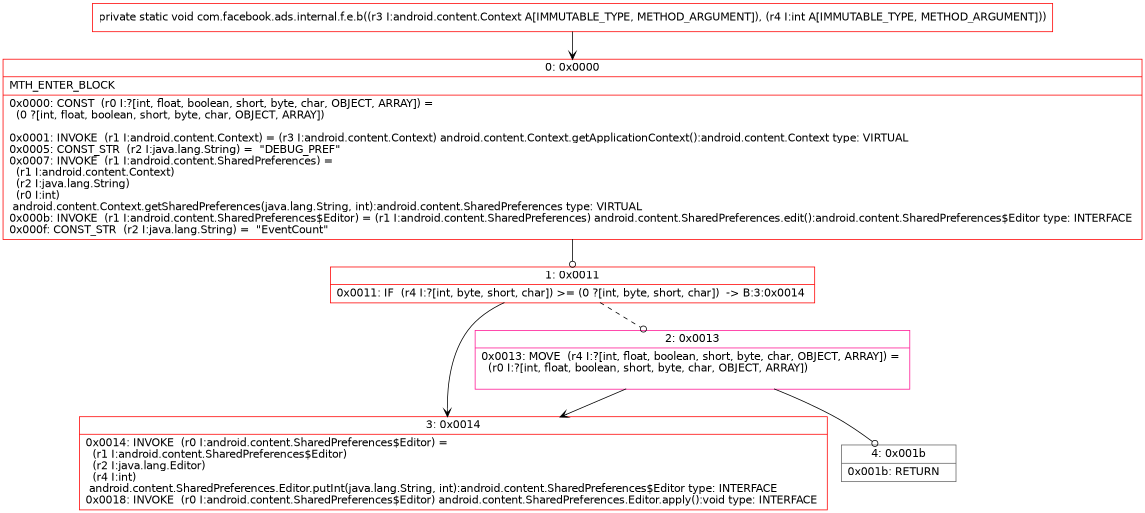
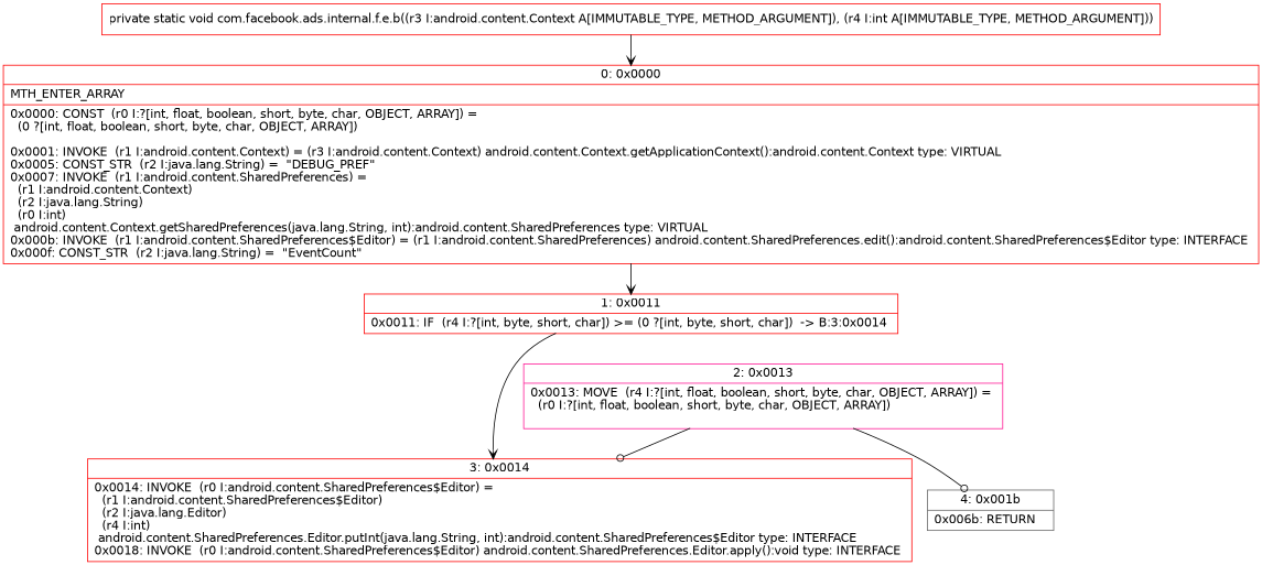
  digraph {
    fontname="DejaVu Sans"
    node [color=red fontname="DejaVu Sans" shape=record]
    edge [arrowhead=odot fontname="DejaVu Sans"]
-   n1 [label="{0\:\ 0x0000|MTH_ENTER_BLOCK\l|0x0000: CONST  (r0 I:?[int, float, boolean, short, byte, char, OBJECT, ARRAY]) = \l  (0 ?[int, float, boolean, short, byte, char, OBJECT, ARRAY])\l \l0x0001: INVOKE  (r1 I:android.content.Context) = (r3 I:android.content.Context) android.content.Context.getApplicationContext():android.content.Context type: VIRTUAL \l0x0005: CONST_STR  (r2 I:java.lang.String) =  \"DEBUG_PREF\" \l0x0007: INVOKE  (r1 I:android.content.SharedPreferences) = \l  (r1 I:android.content.Context)\l  (r2 I:java.lang.String)\l  (r0 I:int)\l android.content.Context.getSharedPreferences(java.lang.String, int):android.content.SharedPreferences type: VIRTUAL \l0x000b: INVOKE  (r1 I:android.content.SharedPreferences$Editor) = (r1 I:android.content.SharedPreferences) android.content.SharedPreferences.edit():android.content.SharedPreferences$Editor type: INTERFACE \l0x000f: CONST_STR  (r2 I:java.lang.String) =  \"EventCount\" \l}"]
+   n1 [label="{0\:\ 0x0000|MTH_ENTER_ARRAY\l|0x0000: CONST  (r0 I:?[int, float, boolean, short, byte, char, OBJECT, ARRAY]) = \l  (0 ?[int, float, boolean, short, byte, char, OBJECT, ARRAY])\l \l0x0001: INVOKE  (r1 I:android.content.Context) = (r3 I:android.content.Context) android.content.Context.getApplicationContext():android.content.Context type: VIRTUAL \l0x0005: CONST_STR  (r2 I:java.lang.String) =  \"DEBUG_PREF\" \l0x0007: INVOKE  (r1 I:android.content.SharedPreferences) = \l  (r1 I:android.content.Context)\l  (r2 I:java.lang.String)\l  (r0 I:int)\l android.content.Context.getSharedPreferences(java.lang.String, int):android.content.SharedPreferences type: VIRTUAL \l0x000b: INVOKE  (r1 I:android.content.SharedPreferences$Editor) = (r1 I:android.content.SharedPreferences) android.content.SharedPreferences.edit():android.content.SharedPreferences$Editor type: INTERFACE \l0x000f: CONST_STR  (r2 I:java.lang.String) =  \"EventCount\" \l}"]
    n2 [label="{1\:\ 0x0011|0x0011: IF  (r4 I:?[int, byte, short, char]) \>= (0 ?[int, byte, short, char])  \-\> B:3:0x0014 \l}"]
    n3 [color=deeppink label="{2\:\ 0x0013|0x0013: MOVE  (r4 I:?[int, float, boolean, short, byte, char, OBJECT, ARRAY]) = \l  (r0 I:?[int, float, boolean, short, byte, char, OBJECT, ARRAY])\l \l}"]
    n4 [label="{3\:\ 0x0014|0x0014: INVOKE  (r0 I:android.content.SharedPreferences$Editor) = \l  (r1 I:android.content.SharedPreferences$Editor)\l  (r2 I:java.lang.Editor)\l  (r4 I:int)\l android.content.SharedPreferences.Editor.putInt(java.lang.String, int):android.content.SharedPreferences$Editor type: INTERFACE \l0x0018: INVOKE  (r0 I:android.content.SharedPreferences$Editor) android.content.SharedPreferences.Editor.apply():void type: INTERFACE \l}"]
-   n5 [color=gray40 label="{4\:\ 0x001b|0x001b: RETURN   \l}"]
+   n5 [color=gray40 label="{4\:\ 0x001b|0x006b: RETURN   \l}"]
    n6 [label="{private static void com.facebook.ads.internal.f.e.b((r3 I:android.content.Context A[IMMUTABLE_TYPE, METHOD_ARGUMENT]), (r4 I:int A[IMMUTABLE_TYPE, METHOD_ARGUMENT])) }"]
-   n1 -> n2
-   n2 -> n3 [style=dashed]
+   n1 -> n2 [arrowhead=vee]
    n2 -> n4 [arrowhead=vee]
-   n3 -> n4 [arrowhead=vee]
+   n3 -> n4
    n3 -> n5
    n6 -> n1 [arrowhead=vee]
  }
